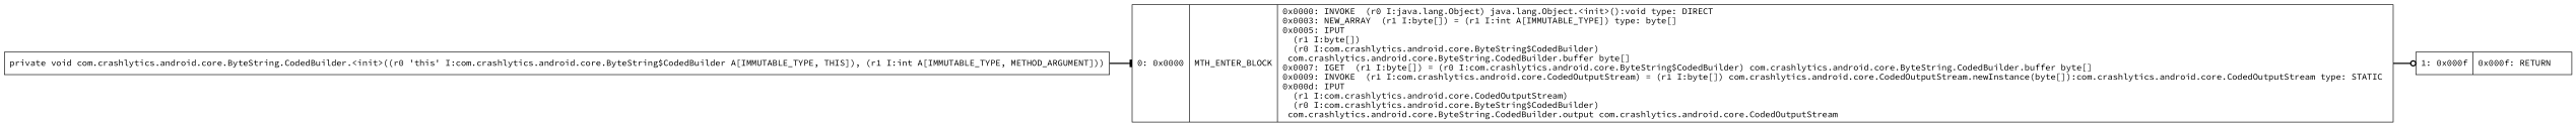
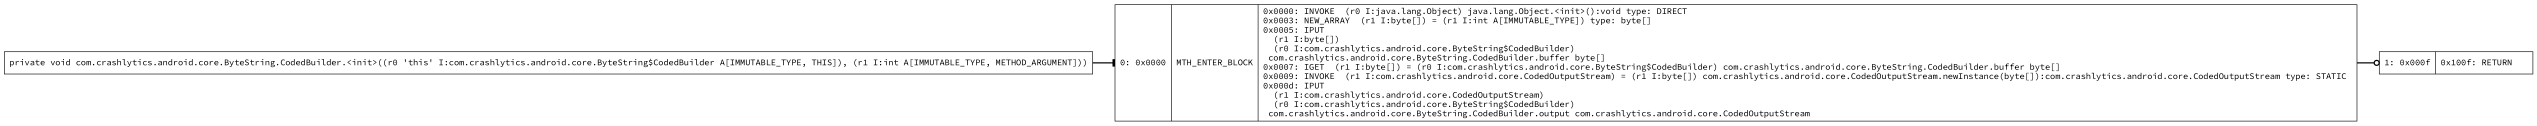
  digraph {
    rankdir=LR
    fontname="Source Code Pro"
    node [shape=record fontname="Source Code Pro"]
    edge [style=bold fontname="Source Code Pro"]
    n1 [label="{0\:\ 0x0000|MTH_ENTER_BLOCK\l|0x0000: INVOKE  (r0 I:java.lang.Object) java.lang.Object.\<init\>():void type: DIRECT \l0x0003: NEW_ARRAY  (r1 I:byte[]) = (r1 I:int A[IMMUTABLE_TYPE]) type: byte[] \l0x0005: IPUT  \l  (r1 I:byte[])\l  (r0 I:com.crashlytics.android.core.ByteString$CodedBuilder)\l com.crashlytics.android.core.ByteString.CodedBuilder.buffer byte[] \l0x0007: IGET  (r1 I:byte[]) = (r0 I:com.crashlytics.android.core.ByteString$CodedBuilder) com.crashlytics.android.core.ByteString.CodedBuilder.buffer byte[] \l0x0009: INVOKE  (r1 I:com.crashlytics.android.core.CodedOutputStream) = (r1 I:byte[]) com.crashlytics.android.core.CodedOutputStream.newInstance(byte[]):com.crashlytics.android.core.CodedOutputStream type: STATIC \l0x000d: IPUT  \l  (r1 I:com.crashlytics.android.core.CodedOutputStream)\l  (r0 I:com.crashlytics.android.core.ByteString$CodedBuilder)\l com.crashlytics.android.core.ByteString.CodedBuilder.output com.crashlytics.android.core.CodedOutputStream \l}"]
-   n2 [label="{1\:\ 0x000f|0x000f: RETURN   \l}"]
+   n2 [label="{1\:\ 0x000f|0x100f: RETURN   \l}"]
    n3 [label="{private void com.crashlytics.android.core.ByteString.CodedBuilder.\<init\>((r0 'this' I:com.crashlytics.android.core.ByteString$CodedBuilder A[IMMUTABLE_TYPE, THIS]), (r1 I:int A[IMMUTABLE_TYPE, METHOD_ARGUMENT])) }"]
    n1 -> n2 [arrowhead=odot]
    n3 -> n1 [arrowhead=tee]
  }
